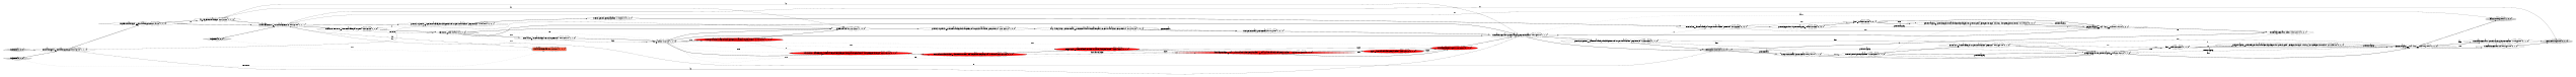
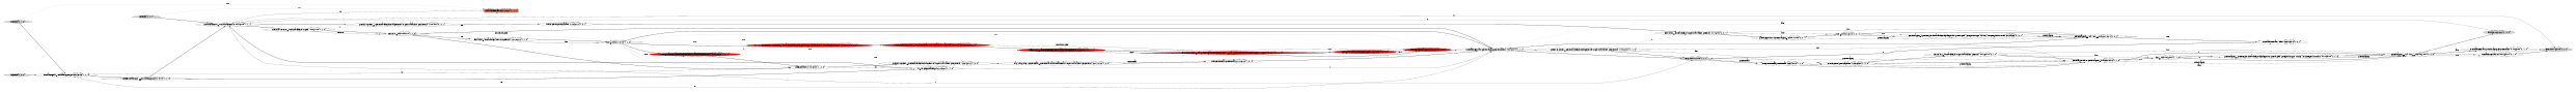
  digraph {
    rankdir=LR
    node [fillcolor=white shape=ellipse style=filled]
    edge [style=bold]
    n1 [label="to.setPlatformEmulator(guestOsMapping.getGuestOsName())@@@15@@@['1', '1', '1']"]
    n2 [fillcolor=lightgray label="return to@@@17@@@['1', '1', '1']"]
    n3 [label="GuestOSVO guestOS = guestOsDao.findByIdIncludingRemoved(vm.getVirtualMachine().getGuestOSId())@@@22@@@['1', '1', '0']"]
    n4 [label="to.setGuestOsDetails(guestOsDetails)@@@24@@@['1', '1', '0']"]
    n5 [label="GuestOSHypervisorVO guestOsMapping = null@@@27@@@['1', '1', '0']"]
    n6 [label="HostVO host = _hostDao.findById(vm.getVirtualMachine().getHostId())@@@6@@@['0', '0', '1']"]
    n7 [label="guestOsMapping = guestOsHypervisorDao.findByOsIdAndHypervisor(guestOS.getId(),getHypervisorType().toString(),host.getHypervisorVersion())@@@29@@@['0', '1', '0']"]
    n8 [label="guestOsMapping == null || host == null@@@31@@@['1', '1', '0']" shape=diamond]
    n9 [label="to.setPlatformEmulator(guestOsMapping.getGuestOsName())@@@35@@@['0', '1', '0']"]
    n10 [label="to.setPlatformEmulator(null)@@@32@@@['0', '1', '0']"]
    n11 [fillcolor=lightgray label="return to@@@31@@@['1', '0', '0']"]
    n12 [label="BootloaderType bt = BootloaderType.PyGrub@@@3@@@['1', '1', '0']"]
    n13 [label="vm.getBootLoaderType() == BootloaderType.CD@@@4@@@['1', '1', '0']" shape=diamond]
    n14 [label="to.setBootloader(bt)@@@15@@@['1', '0', '0']"]
    n15 [label="bt = vm.getBootLoaderType()@@@5@@@['1', '1', '0']"]
    n16 [label="VirtualMachineTO to = toVirtualMachineTO(vm)@@@3@@@['1', '1', '1']"]
    n17 [label="GuestOSVO guestOS = guestOsDao.findByIdIncludingRemoved(vm.getVirtualMachine().getGuestOSId())@@@16@@@['1', '0', '0']"]
    n18 [fillcolor=lightgray label="return to@@@37@@@['0', '1', '0']"]
    n19 [label="to.setOs(guestOS.getDisplayName())@@@25@@@['1', '1', '0']"]
    n20 [label="host != null@@@28@@@['1', '1', '0']" shape=diamond]
    n21 [label="HostVO host = hostDao.findById(vm.getVirtualMachine().getHostId())@@@26@@@['0', '1', '0']"]
    n22 [label="guestOsMapping = _guestOsHypervisorDao.findByOsIdAndHypervisor(guestOS.getId(),getHypervisorType().toString(),host.getHypervisorVersion())@@@9@@@['0', '0', '1']"]
    n23 [fillcolor=red label="hostWithMinSocket != null && hostWithMinSocket.getCpuSockets() != null && hostWithMinSocket.getCpuSockets() < vCpus@@@15@@@['0', '1', '0']" shape=diamond]
    n24 [fillcolor=red label="vCpus = hostWithMinSocket.getCpuSockets()@@@16@@@['0', '1', '0']"]
    n25 [fillcolor=red label="to.setVcpuMaxLimit(vCpus)@@@18@@@['0', '1', '0']"]
    n26 [fillcolor=red label="HostVO hostWithMinSocket = clusterHosts.stream().min(Comparator.comparing(null)).orElse(null)@@@13@@@['0', '1', '0']"]
    n27 [fillcolor=red label="Integer vCpus = MaxNumberOfVCPUSPerVM.valueIn(host.getClusterId())@@@14@@@['0', '1', '0']"]
    n28 [label="GuestOSVO guestOS = _guestOsDao.findByIdIncludingRemoved(vm.getVirtualMachine().getGuestOSId())@@@4@@@['0', '0', '1']"]
    n29 [label="UserVmVO userVmVO = userVmDao.findById(vm.getId())@@@8@@@['1', '1', '0']"]
    n30 [label="guestOsMapping == null || host == null@@@11@@@['0', '0', '1']" shape=diamond]
    n31 [label="host != null@@@8@@@['0', '0', '1']" shape=diamond]
    n32 [label="GuestOSHypervisorVO guestOsMapping = null@@@7@@@['0', '0', '1']"]
    n33 [label="to.setPlatformEmulator(\"Other\")@@@12@@@['0', '0', '1']"]
    n34 [label="to.setOs(guestOS.getDisplayName())@@@5@@@['0', '0', '1']"]
    n35 [label="userVmVO != null@@@9@@@['1', '1', '0']" shape=diamond]
    n36 [label="to.setGuestOsDetails(guestOsDetails)@@@18@@@['1', '0', '0']"]
    n37 [label="host != null@@@11@@@['1', '1', '0']" shape=diamond]
    n38 [fillcolor=red label="List<HostVO> clusterHosts = hostDao.listByClusterAndHypervisorType(host.getClusterId(),host.getHypervisorType())@@@12@@@['0', '1', '0']"]
    n39 [fillcolor=red label="to.setVcpuMaxLimit(MaxNumberOfVCPUSPerVM.valueIn(host.getClusterId()))@@@12@@@['1', '0', '0']"]
    n40 [label="Map<String,String> guestOsDetails = guestOsDetailsDao.listDetailsKeyPairs(vm.getVirtualMachine().getGuestOSId())@@@17@@@['1', '0', '0']"]
    n41 [fillcolor=lightgray label="implement['1', '0', '0']" shape=diamond]
    n42 [fillcolor=tomato label="VirtualMachineProfile vm@@@2@@@['1', '1', '1']" shape=box]
    n43 [label="HostVO host = hostDao.findById(userVmVO.getHostId())@@@10@@@['1', '1', '0']"]
    n44 [fillcolor=lightgray label="implement['0', '0', '1']" shape=diamond]
    n45 [fillcolor=lightgray label="implement['0', '1', '0']" shape=diamond]
    n1 -> n2
    n1 -> n3
    n2 -> n4 [label=guestOsDetails style=solid]
    n2 -> n4
    n2 -> n5 [label=guestOsMapping style=solid]
    n3 -> n2
    n3 -> n4 [label=host style=solid]
    n3 -> n5 [label=host style=solid]
    n3 -> n6 [label=0 style=dashed]
    n4 -> n5
    n4 -> n19 [label=true style=dotted]
    n4 -> n19
    n5 -> n8 [label=guestOsMapping style=solid]
    n5 -> n8 [label=false style=dotted]
    n5 -> n8
    n5 -> n20
    n5 -> n20 [label=true style=dotted]
    n6 -> n30 [label=host style=solid]
    n6 -> n31 [label=host style=solid]
    n6 -> n32
    n7 -> n8 [label=guestOsMapping style=solid]
    n7 -> n8
    n8 -> n9
    n8 -> n9 [label=false style=dotted]
    n8 -> n10
    n8 -> n10 [label=true style=dotted]
    n8 -> n11
    n9 -> n18
    n10 -> n18
    n12 -> n1 [label=bt style=solid]
    n12 -> n13
    n12 -> n14 [label=bt style=solid]
    n13 -> n15 [label=true style=dotted]
    n13 -> n15
    n13 -> n16
    n14 -> n17
    n15 -> n1 [label=bt style=solid]
-   n15 -> n14 [label=bt style=solid]
+   n14 -> n15 [label=bt style=solid]
    n15 -> n16
    n16 -> n2 [label=to style=solid]
    n16 -> n11 [label=to style=solid]
    n16 -> n18 [label=to style=solid]
    n16 -> n28
    n16 -> n29
    n17 -> n40
    n19 -> n5
    n19 -> n5 [label=guestOsMapping style=solid]
    n19 -> n21
    n19 -> n22 [label=0 style=dashed]
    n20 -> n7 [label=true style=dotted]
    n20 -> n7
    n20 -> n8
    n20 -> n33 [label=0 style=dashed]
    n21 -> n5
    n21 -> n8 [label=host style=solid]
    n21 -> n20 [label=host style=solid]
    n22 -> n30 [label=guestOsMapping style=solid]
    n22 -> n30
    n23 -> n24
    n23 -> n24 [label=true style=dotted]
    n23 -> n25
    n24 -> n25
    n24 -> n25 [label=vCpus style=solid]
    n25 -> n1
    n26 -> n23 [label=hostWithMinSocket style=solid]
    n26 -> n27
    n27 -> n23
    n27 -> n23 [label=vCpus style=solid]
    n27 -> n25 [label=vCpus style=solid]
    n28 -> n34
    n29 -> n28 [label=0 style=dashed]
    n29 -> n35 [label=userVmVO style=solid]
    n29 -> n35
    n30 -> n1 [label=false style=dotted]
    n30 -> n1
    n30 -> n33
    n30 -> n33 [label=true style=dotted]
    n31 -> n22
    n31 -> n22 [label=true style=dotted]
    n31 -> n30
    n32 -> n30 [label=guestOsMapping style=solid]
    n32 -> n31
    n33 -> n2
    n34 -> n6
    n35 -> n1
    n35 -> n14
-   n35 -> n37 [label=true style=dotted]
+   n35 -> n37 [label=hostWithMinSocket style=dotted]
    n35 -> n42 [label=true style=dotted]
    n35 -> n43
    n35 -> n43 [label=true style=dotted]
    n36 -> n1
    n37 -> n1
-   n37 -> n14
+   n37 -> n14 [style=dashed]
    n37 -> n23 [label=true style=dotted]
    n37 -> n25 [label=true style=dotted]
    n37 -> n26 [label=true style=dotted]
    n37 -> n27 [label=true style=dotted]
    n37 -> n38
    n37 -> n38 [label=true style=dotted]
    n37 -> n39 [label=true style=dotted]
    n37 -> n39
    n38 -> n26
    n39 -> n14
    n39 -> n38 [label=0 style=dashed]
    n40 -> n36
    n40 -> n36 [label=guestOsDetails style=solid]
    n41 -> n12
    n42 -> n16 [label=vm style=solid]
    n43 -> n37
    n43 -> n37 [label=host style=solid]
    n44 -> n16
    n44 -> n42 [label=true style=dotted]
    n45 -> n12
-   n45 -> n42 [label=userVmVO style=dotted]
+   n45 -> n42 [label=true style=dotted]
  }
